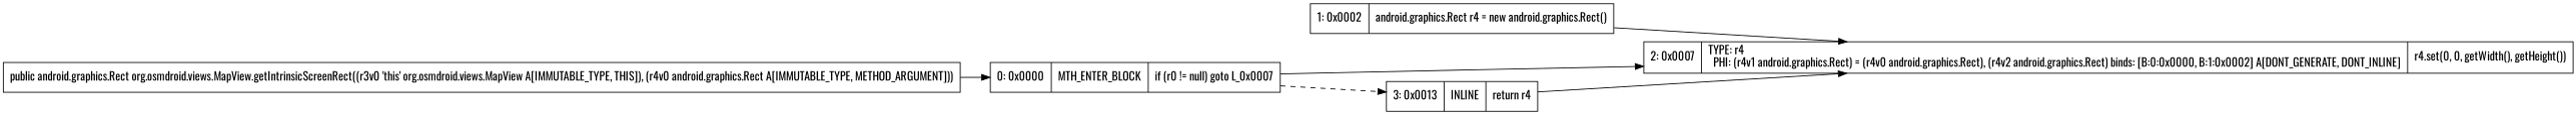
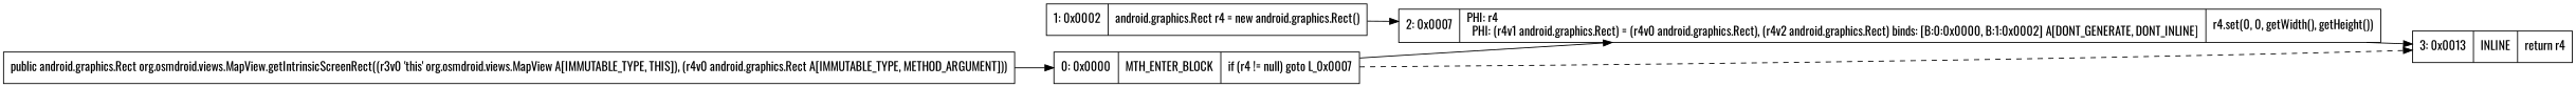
  digraph {
    fontname=Oswald
    rankdir=LR
    node [fontname=Oswald shape=record]
    edge [fontname=Oswald]
-   n1 [label="{0\:\ 0x0000|MTH_ENTER_BLOCK\l|if (r0 != null) goto L_0x0007\l}"]
-   n2 [label="{2\:\ 0x0007|TYPE: r4 \l  PHI: (r4v1 android.graphics.Rect) = (r4v0 android.graphics.Rect), (r4v2 android.graphics.Rect) binds: [B:0:0x0000, B:1:0x0002] A[DONT_GENERATE, DONT_INLINE]\l|r4.set(0, 0, getWidth(), getHeight())\l}"]
+   n1 [label="{0\:\ 0x0000|MTH_ENTER_BLOCK\l|if (r4 != null) goto L_0x0007\l}"]
+   n2 [label="{2\:\ 0x0007|PHI: r4 \l  PHI: (r4v1 android.graphics.Rect) = (r4v0 android.graphics.Rect), (r4v2 android.graphics.Rect) binds: [B:0:0x0000, B:1:0x0002] A[DONT_GENERATE, DONT_INLINE]\l|r4.set(0, 0, getWidth(), getHeight())\l}"]
    n3 [label="{3\:\ 0x0013|INLINE\l|return r4\l}"]
    n4 [label="{1\:\ 0x0002|android.graphics.Rect r4 = new android.graphics.Rect()\l}"]
    n5 [label="{public android.graphics.Rect org.osmdroid.views.MapView.getIntrinsicScreenRect((r3v0 'this' org.osmdroid.views.MapView A[IMMUTABLE_TYPE, THIS]), (r4v0 android.graphics.Rect A[IMMUTABLE_TYPE, METHOD_ARGUMENT])) }"]
    n1 -> n2
    n1 -> n3 [style=dashed]
-   n3 -> n2
+   n2 -> n3
    n4 -> n2
    n5 -> n1
  }
